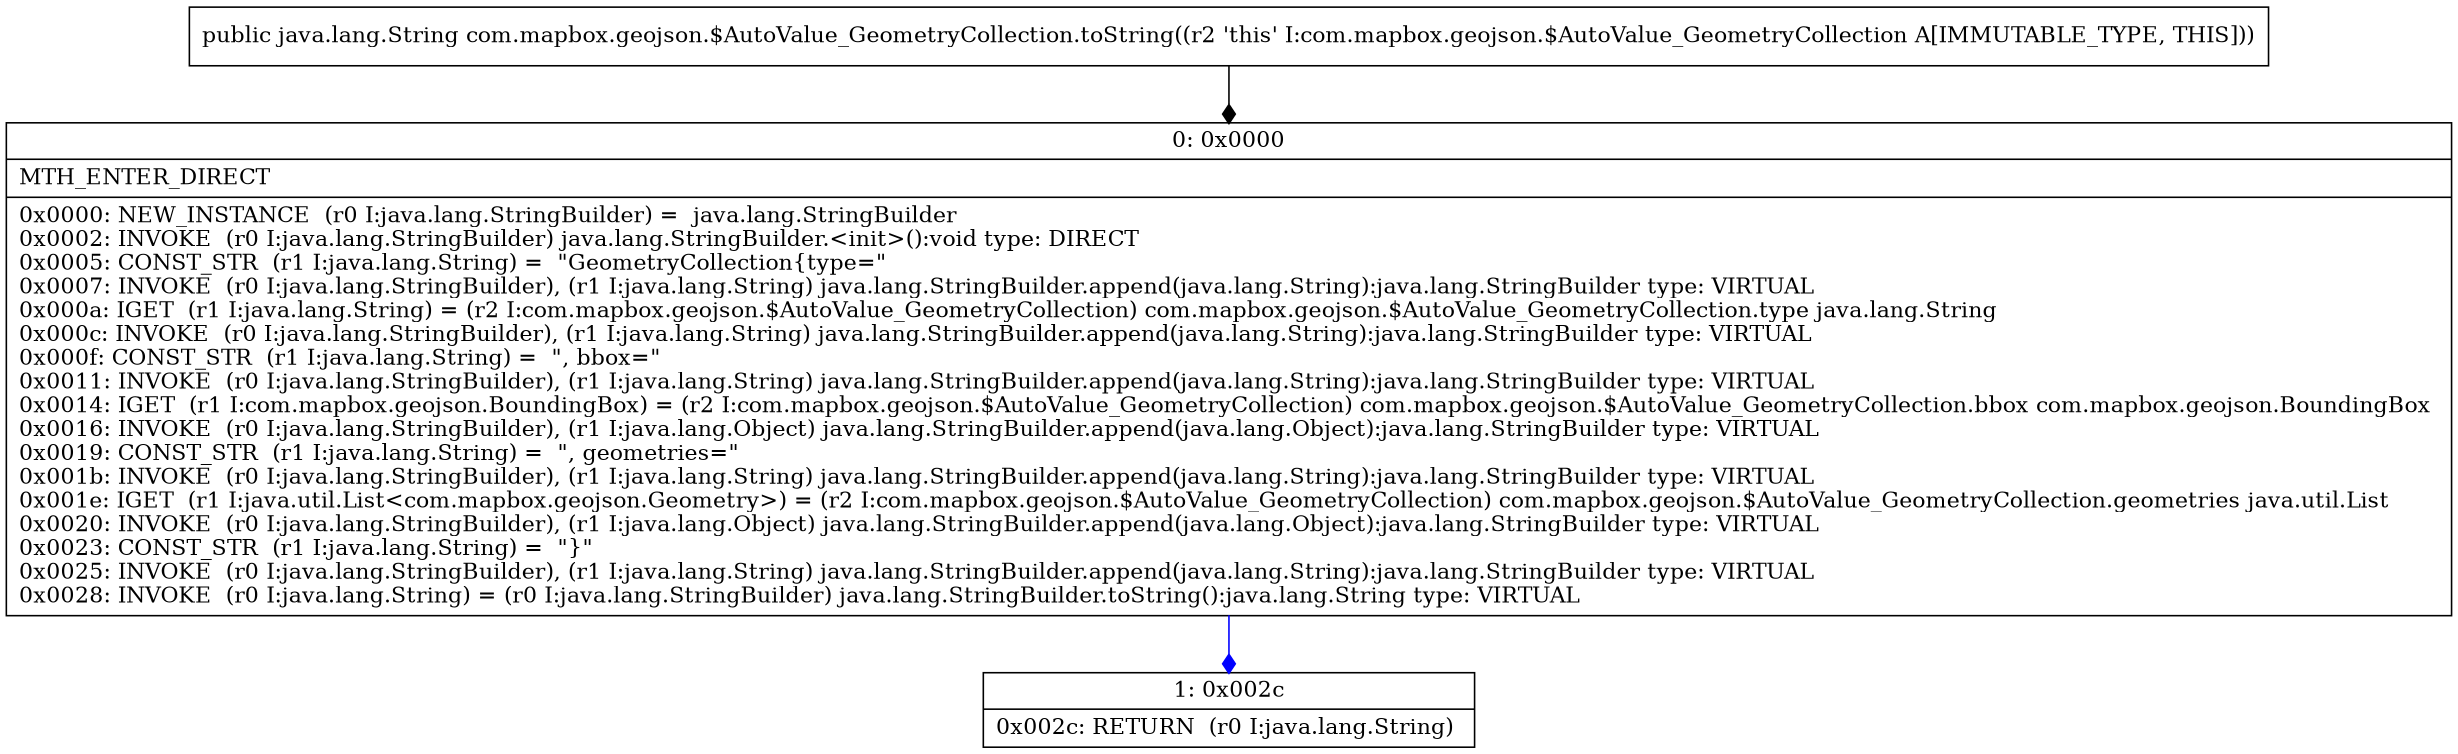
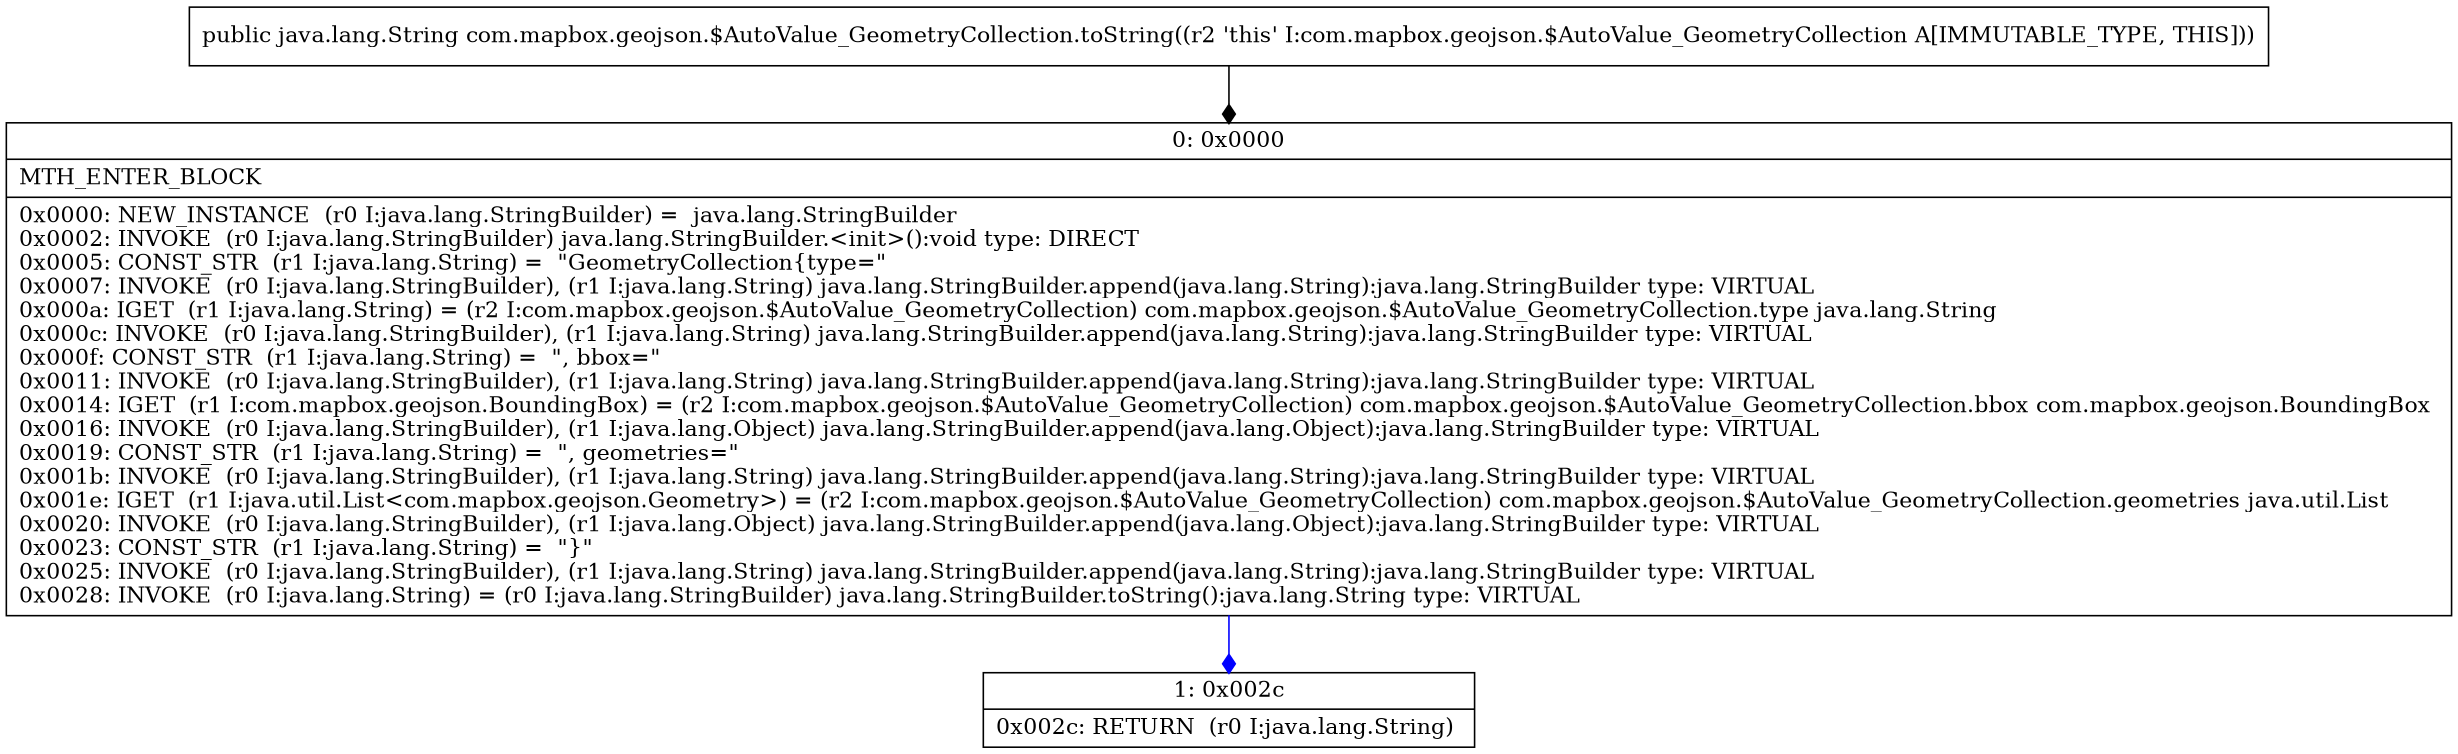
  digraph {
    node [shape=record]
    edge [arrowhead=diamond]
-   n1 [label="{0\:\ 0x0000|MTH_ENTER_DIRECT\l|0x0000: NEW_INSTANCE  (r0 I:java.lang.StringBuilder) =  java.lang.StringBuilder \l0x0002: INVOKE  (r0 I:java.lang.StringBuilder) java.lang.StringBuilder.\<init\>():void type: DIRECT \l0x0005: CONST_STR  (r1 I:java.lang.String) =  \"GeometryCollection\{type=\" \l0x0007: INVOKE  (r0 I:java.lang.StringBuilder), (r1 I:java.lang.String) java.lang.StringBuilder.append(java.lang.String):java.lang.StringBuilder type: VIRTUAL \l0x000a: IGET  (r1 I:java.lang.String) = (r2 I:com.mapbox.geojson.$AutoValue_GeometryCollection) com.mapbox.geojson.$AutoValue_GeometryCollection.type java.lang.String \l0x000c: INVOKE  (r0 I:java.lang.StringBuilder), (r1 I:java.lang.String) java.lang.StringBuilder.append(java.lang.String):java.lang.StringBuilder type: VIRTUAL \l0x000f: CONST_STR  (r1 I:java.lang.String) =  \", bbox=\" \l0x0011: INVOKE  (r0 I:java.lang.StringBuilder), (r1 I:java.lang.String) java.lang.StringBuilder.append(java.lang.String):java.lang.StringBuilder type: VIRTUAL \l0x0014: IGET  (r1 I:com.mapbox.geojson.BoundingBox) = (r2 I:com.mapbox.geojson.$AutoValue_GeometryCollection) com.mapbox.geojson.$AutoValue_GeometryCollection.bbox com.mapbox.geojson.BoundingBox \l0x0016: INVOKE  (r0 I:java.lang.StringBuilder), (r1 I:java.lang.Object) java.lang.StringBuilder.append(java.lang.Object):java.lang.StringBuilder type: VIRTUAL \l0x0019: CONST_STR  (r1 I:java.lang.String) =  \", geometries=\" \l0x001b: INVOKE  (r0 I:java.lang.StringBuilder), (r1 I:java.lang.String) java.lang.StringBuilder.append(java.lang.String):java.lang.StringBuilder type: VIRTUAL \l0x001e: IGET  (r1 I:java.util.List\<com.mapbox.geojson.Geometry\>) = (r2 I:com.mapbox.geojson.$AutoValue_GeometryCollection) com.mapbox.geojson.$AutoValue_GeometryCollection.geometries java.util.List \l0x0020: INVOKE  (r0 I:java.lang.StringBuilder), (r1 I:java.lang.Object) java.lang.StringBuilder.append(java.lang.Object):java.lang.StringBuilder type: VIRTUAL \l0x0023: CONST_STR  (r1 I:java.lang.String) =  \"\}\" \l0x0025: INVOKE  (r0 I:java.lang.StringBuilder), (r1 I:java.lang.String) java.lang.StringBuilder.append(java.lang.String):java.lang.StringBuilder type: VIRTUAL \l0x0028: INVOKE  (r0 I:java.lang.String) = (r0 I:java.lang.StringBuilder) java.lang.StringBuilder.toString():java.lang.String type: VIRTUAL \l}"]
+   n1 [label="{0\:\ 0x0000|MTH_ENTER_BLOCK\l|0x0000: NEW_INSTANCE  (r0 I:java.lang.StringBuilder) =  java.lang.StringBuilder \l0x0002: INVOKE  (r0 I:java.lang.StringBuilder) java.lang.StringBuilder.\<init\>():void type: DIRECT \l0x0005: CONST_STR  (r1 I:java.lang.String) =  \"GeometryCollection\{type=\" \l0x0007: INVOKE  (r0 I:java.lang.StringBuilder), (r1 I:java.lang.String) java.lang.StringBuilder.append(java.lang.String):java.lang.StringBuilder type: VIRTUAL \l0x000a: IGET  (r1 I:java.lang.String) = (r2 I:com.mapbox.geojson.$AutoValue_GeometryCollection) com.mapbox.geojson.$AutoValue_GeometryCollection.type java.lang.String \l0x000c: INVOKE  (r0 I:java.lang.StringBuilder), (r1 I:java.lang.String) java.lang.StringBuilder.append(java.lang.String):java.lang.StringBuilder type: VIRTUAL \l0x000f: CONST_STR  (r1 I:java.lang.String) =  \", bbox=\" \l0x0011: INVOKE  (r0 I:java.lang.StringBuilder), (r1 I:java.lang.String) java.lang.StringBuilder.append(java.lang.String):java.lang.StringBuilder type: VIRTUAL \l0x0014: IGET  (r1 I:com.mapbox.geojson.BoundingBox) = (r2 I:com.mapbox.geojson.$AutoValue_GeometryCollection) com.mapbox.geojson.$AutoValue_GeometryCollection.bbox com.mapbox.geojson.BoundingBox \l0x0016: INVOKE  (r0 I:java.lang.StringBuilder), (r1 I:java.lang.Object) java.lang.StringBuilder.append(java.lang.Object):java.lang.StringBuilder type: VIRTUAL \l0x0019: CONST_STR  (r1 I:java.lang.String) =  \", geometries=\" \l0x001b: INVOKE  (r0 I:java.lang.StringBuilder), (r1 I:java.lang.String) java.lang.StringBuilder.append(java.lang.String):java.lang.StringBuilder type: VIRTUAL \l0x001e: IGET  (r1 I:java.util.List\<com.mapbox.geojson.Geometry\>) = (r2 I:com.mapbox.geojson.$AutoValue_GeometryCollection) com.mapbox.geojson.$AutoValue_GeometryCollection.geometries java.util.List \l0x0020: INVOKE  (r0 I:java.lang.StringBuilder), (r1 I:java.lang.Object) java.lang.StringBuilder.append(java.lang.Object):java.lang.StringBuilder type: VIRTUAL \l0x0023: CONST_STR  (r1 I:java.lang.String) =  \"\}\" \l0x0025: INVOKE  (r0 I:java.lang.StringBuilder), (r1 I:java.lang.String) java.lang.StringBuilder.append(java.lang.String):java.lang.StringBuilder type: VIRTUAL \l0x0028: INVOKE  (r0 I:java.lang.String) = (r0 I:java.lang.StringBuilder) java.lang.StringBuilder.toString():java.lang.String type: VIRTUAL \l}"]
    n2 [label="{1\:\ 0x002c|0x002c: RETURN  (r0 I:java.lang.String) \l}"]
    n3 [label="{public java.lang.String com.mapbox.geojson.$AutoValue_GeometryCollection.toString((r2 'this' I:com.mapbox.geojson.$AutoValue_GeometryCollection A[IMMUTABLE_TYPE, THIS])) }"]
    n1 -> n2 [color=blue]
    n3 -> n1 [color=black]
  }
